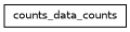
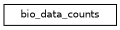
  digraph {
    rankdir=LR
    fontname="DejaVu Sans"
-   n1 [color=black fillcolor=white fontname="DejaVu Sans" fontsize=10 height=0.2 label=counts_data_counts shape=record style=filled width=0.4]
+   n1 [color=black fillcolor=white fontname="DejaVu Sans" fontsize=10 height=0.2 label=bio_data_counts shape=record style=filled width=0.4]
  }
